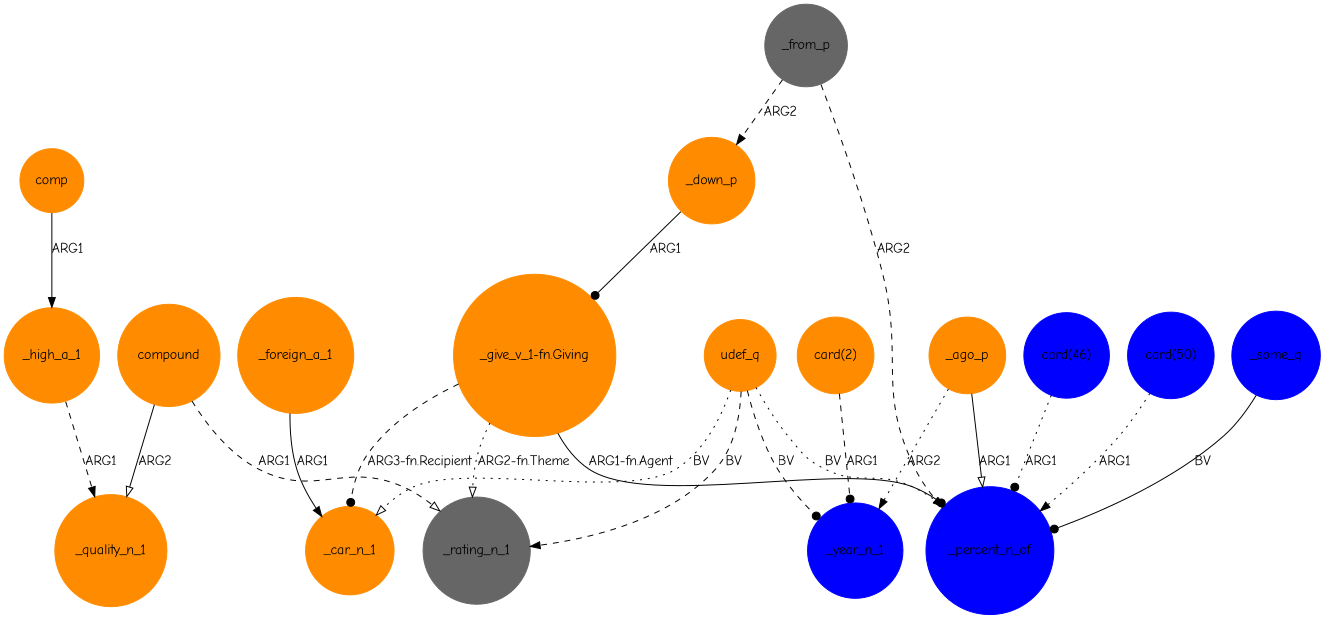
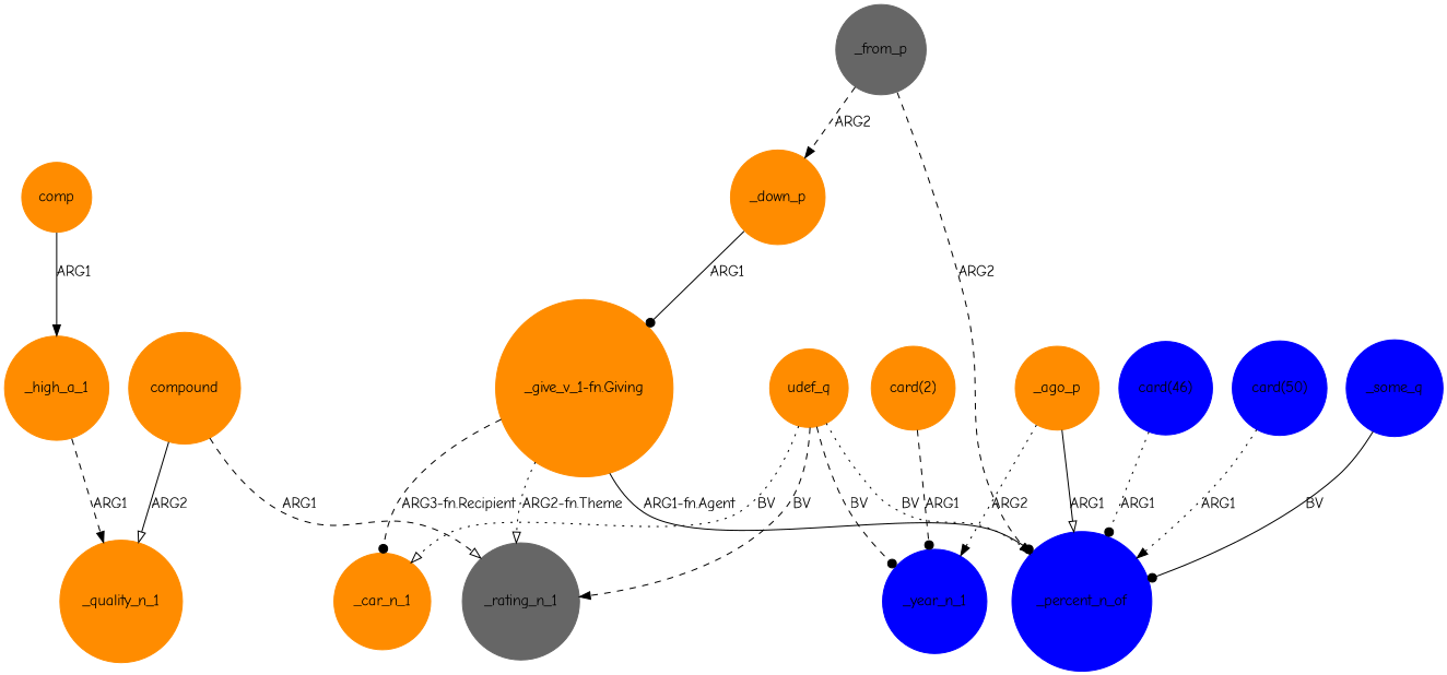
  digraph {
    fontname="Comic Neue"
    node [color=darkorange fontname="Comic Neue" shape=circle style=filled]
    edge [arrowhead=normal fontname="Comic Neue" style=dashed]
    _percent_n_of [color=blue]
    udef_q
    _rating_n_1 [color=gray40]
    _car_n_1
    _year_n_1 [color=blue]
    "card(46)" [color=blue]
    "_give_v_1-fn.Giving"
    _from_p [color=gray40]
    _down_p
    compound
    _quality_n_1
    comp
    _high_a_1
    _ago_p
    "card(50)" [color=blue]
    "card(2)"
-   _foreign_a_1
    _some_q [color=blue]
    udef_q -> _percent_n_of [label=BV style=dotted]
    udef_q -> _rating_n_1 [label=BV]
    udef_q -> _car_n_1 [arrowhead=onormal label=BV style=dotted]
    udef_q -> _year_n_1 [arrowhead=dot label=BV]
    "card(46)" -> _percent_n_of [arrowhead=dot label=ARG1 style=dotted]
    "_give_v_1-fn.Giving" -> _percent_n_of [arrowhead=dot label="ARG1-fn.Agent" style=solid]
    "_give_v_1-fn.Giving" -> _rating_n_1 [arrowhead=onormal label="ARG2-fn.Theme" style=dotted]
    "_give_v_1-fn.Giving" -> _car_n_1 [arrowhead=dot label="ARG3-fn.Recipient"]
    _from_p -> _percent_n_of [label=ARG2]
    _from_p -> _down_p [label=ARG2]
    _down_p -> "_give_v_1-fn.Giving" [arrowhead=dot label=ARG1 style=solid]
    compound -> _rating_n_1 [arrowhead=onormal label=ARG1]
    compound -> _quality_n_1 [arrowhead=onormal label=ARG2 style=solid]
    comp -> _high_a_1 [label=ARG1 style=solid]
    _high_a_1 -> _quality_n_1 [label=ARG1]
    _ago_p -> _percent_n_of [arrowhead=onormal label=ARG1 style=solid]
    _ago_p -> _year_n_1 [label=ARG2 style=dotted]
    "card(50)" -> _percent_n_of [label=ARG1 style=dotted]
    "card(2)" -> _year_n_1 [arrowhead=dot label=ARG1]
-   _foreign_a_1 -> _car_n_1 [label=ARG1 style=solid]
    _some_q -> _percent_n_of [arrowhead=dot label=BV style=solid]
  }
